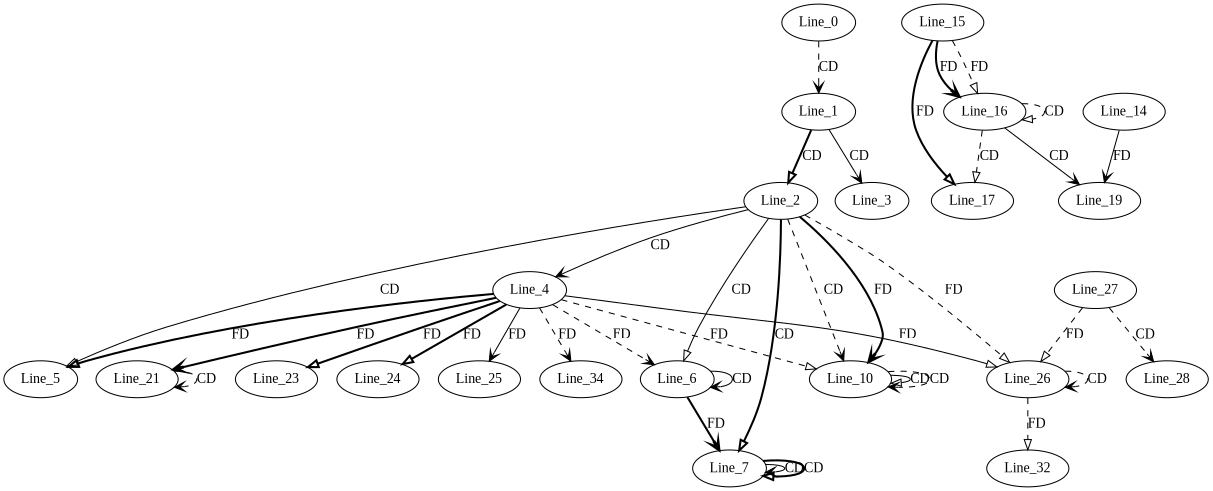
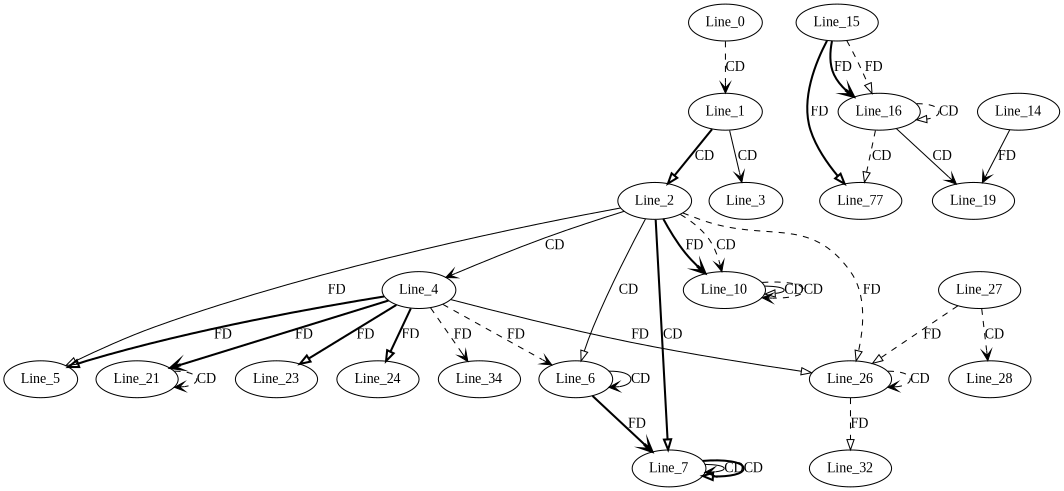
  digraph {
    fontname="Liberation Serif"
    node [fontname="Liberation Serif"]
    edge [arrowhead=vee fontname="Liberation Serif" style=dashed]
    Line_0
    Line_1
    Line_2
    Line_3
    Line_4
    Line_5
    Line_6
    Line_7
    Line_10
    Line_26
    Line_21
    Line_23
    Line_24
-   Line_25
    Line_34
    Line_32
    Line_15
    Line_16
-   Line_17
+   Line_17 [label=Line_77]
    Line_19
    Line_14
    Line_27
    Line_28
    Line_0 -> Line_1 [label=CD]
    Line_1 -> Line_2 [arrowhead=onormal label=CD style=bold]
    Line_1 -> Line_3 [label=CD style=solid]
    Line_2 -> Line_4 [label=CD style=solid]
-   Line_2 -> Line_5 [arrowhead=onormal label=CD style=solid]
+   Line_2 -> Line_5 [arrowhead=onormal label=FD style=solid]
    Line_2 -> Line_6 [arrowhead=onormal label=CD style=solid]
    Line_2 -> Line_7 [arrowhead=onormal label=CD style=bold]
    Line_2 -> Line_10 [label=CD]
    Line_2 -> Line_10 [label=FD style=bold]
    Line_2 -> Line_26 [arrowhead=onormal label=FD]
    Line_4 -> Line_5 [arrowhead=onormal label=FD style=bold]
    Line_4 -> Line_6 [label=FD]
-   Line_4 -> Line_10 [arrowhead=onormal label=FD]
    Line_4 -> Line_26 [arrowhead=onormal label=FD style=solid]
    Line_4 -> Line_21 [label=FD style=bold]
    Line_4 -> Line_23 [arrowhead=onormal label=FD style=bold]
    Line_4 -> Line_24 [arrowhead=onormal label=FD style=bold]
-   Line_4 -> Line_25 [label=FD style=solid]
    Line_4 -> Line_34 [label=FD]
    Line_6 -> Line_6 [label=CD style=solid]
    Line_6 -> Line_7 [label=FD style=bold]
    Line_7 -> Line_7 [label=CD style=solid]
    Line_7 -> Line_7 [arrowhead=onormal label=CD style=bold]
    Line_10 -> Line_10 [arrowhead=onormal label=CD style=solid]
    Line_10 -> Line_10 [label=CD]
    Line_26 -> Line_26 [label=CD]
    Line_26 -> Line_32 [arrowhead=onormal label=FD]
    Line_21 -> Line_21 [label=CD]
    Line_15 -> Line_16 [arrowhead=onormal label=FD]
    Line_15 -> Line_16 [label=FD style=bold]
    Line_15 -> Line_17 [arrowhead=onormal label=FD style=bold]
    Line_16 -> Line_16 [arrowhead=onormal label=CD]
    Line_16 -> Line_17 [arrowhead=onormal label=CD]
    Line_16 -> Line_19 [label=CD style=solid]
    Line_14 -> Line_19 [label=FD style=solid]
    Line_27 -> Line_26 [arrowhead=onormal label=FD]
    Line_27 -> Line_28 [label=CD]
  }
